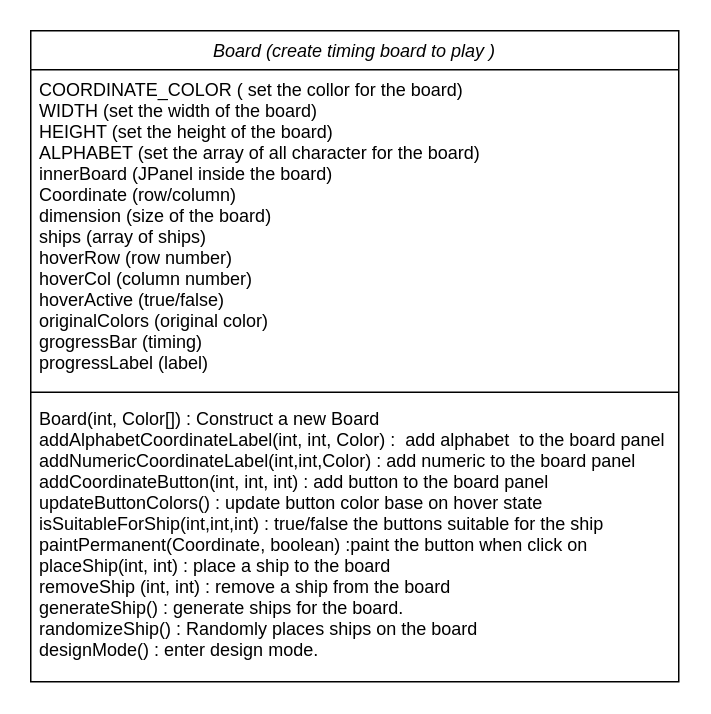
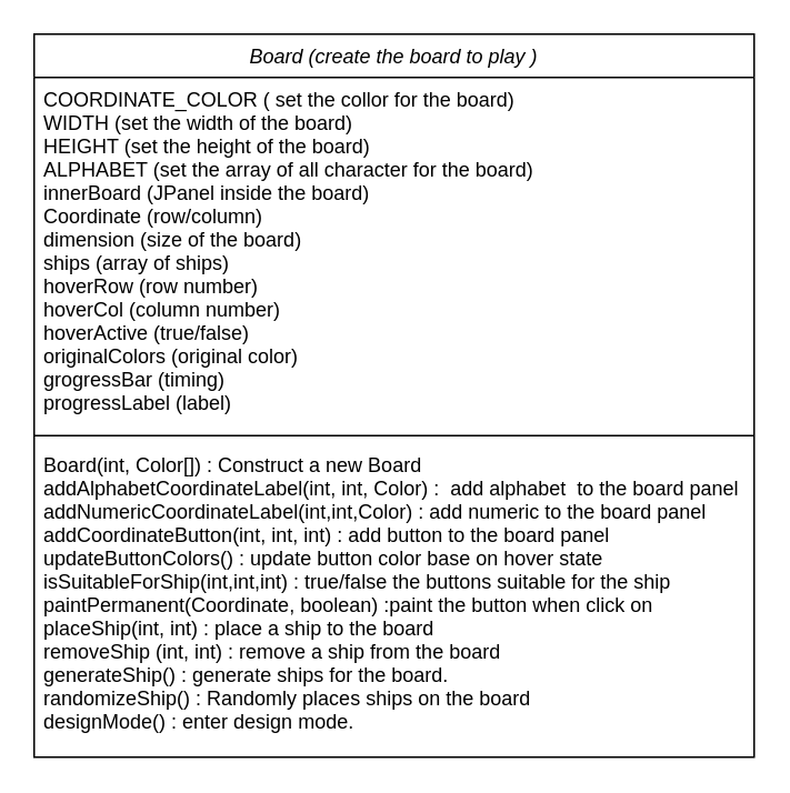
  <mxCell id="0" />
  <mxCell id="1" parent="0" />
- <mxCell id="2" value="Board (create timing board to play )" style="swimlane;fontStyle=2;align=center;verticalAlign=top;childLayout=stackLayout;horizontal=1;startSize=26;horizontalStack=0;resizeParent=1;resizeLast=0;collapsible=1;marginBottom=0;rounded=0;shadow=0;strokeWidth=1;" parent="1" vertex="1"><mxGeometry x="20" y="20" width="432" height="434" as="geometry"><mxRectangle x="230" y="140" width="160" height="26" as="alternateBounds" /></mxGeometry></mxCell>
+ <mxCell id="2" value="Board (create the board to play )" style="swimlane;fontStyle=2;align=center;verticalAlign=top;childLayout=stackLayout;horizontal=1;startSize=26;horizontalStack=0;resizeParent=1;resizeLast=0;collapsible=1;marginBottom=0;rounded=0;shadow=0;strokeWidth=1;" parent="1" vertex="1"><mxGeometry x="20" y="20" width="432" height="434" as="geometry"><mxRectangle x="230" y="140" width="160" height="26" as="alternateBounds" /></mxGeometry></mxCell>
  <mxCell id="3" value="COORDINATE_COLOR ( set the collor for the board)&#10;WIDTH (set the width of the board)&#10;HEIGHT (set the height of the board)&#10;ALPHABET (set the array of all character for the board)&#10;innerBoard (JPanel inside the board)&#10;Coordinate (row/column)&#10;dimension (size of the board)&#10;ships (array of ships)&#10;hoverRow (row number)&#10;hoverCol (column number)&#10;hoverActive (true/false)&#10;originalColors (original color)&#10;grogressBar (timing)&#10;progressLabel (label)&#10;" style="text;align=left;verticalAlign=top;spacingLeft=4;spacingRight=4;overflow=hidden;rotatable=0;points=[[0,0.5],[1,0.5]];portConstraint=eastwest;" parent="2" vertex="1"><mxGeometry y="26" width="432" height="211" as="geometry" /></mxCell>
  <mxCell id="4" value="" style="line;html=1;strokeWidth=1;align=left;verticalAlign=middle;spacingTop=-1;spacingLeft=3;spacingRight=3;rotatable=0;labelPosition=right;points=[];portConstraint=eastwest;" parent="2" vertex="1"><mxGeometry y="237" width="432" height="8" as="geometry" /></mxCell>
  <mxCell id="5" value="Board(int, Color[]) : Construct a new Board&#10;addAlphabetCoordinateLabel(int, int, Color) :  add alphabet  to the board panel&#10;addNumericCoordinateLabel(int,int,Color) : add numeric to the board panel&#10;addCoordinateButton(int, int, int) : add button to the board panel&#10;updateButtonColors() : update button color base on hover state&#10;isSuitableForShip(int,int,int) : true/false the buttons suitable for the ship&#10;paintPermanent(Coordinate, boolean) :paint the button when click on&#10;placeShip(int, int) : place a ship to the board&#10;removeShip (int, int) : remove a ship from the board&#10;generateShip() : generate ships for the board.&#10;randomizeShip() : Randomly places ships on the board&#10;designMode() : enter design mode." style="text;align=left;verticalAlign=top;spacingLeft=4;spacingRight=4;overflow=hidden;rotatable=0;points=[[0,0.5],[1,0.5]];portConstraint=eastwest;" parent="2" vertex="1"><mxGeometry y="245" width="432" height="189" as="geometry" /></mxCell>
